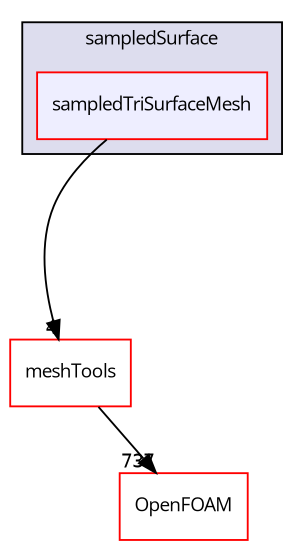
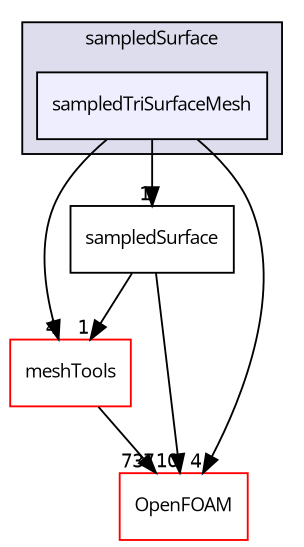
  digraph {
    compound=true
    fontname="Open Sans"
    node [fontname="Open Sans" fontsize=10 shape=box]
    edge [fontname="Open Sans" headlabel=4 labeldistance=1.5 labelfontname=Helvetica labelfontsize=10]
-   n1 [fillcolor="#eeeeff" label=sampledTriSurfaceMesh pencolor=black style=filled color=red]
+   n1 [fillcolor="#eeeeff" label=sampledTriSurfaceMesh pencolor=black style=filled]
    n2 [color=red label=meshTools]
+   n3 [label=sampledSurface]
    n4 [color=red label=OpenFOAM]
    subgraph cluster_1 {
      bgcolor="#ddddee"
      fontsize=10
      label=sampledSurface
      pencolor=black
      n1
    }
    n1 -> n2
+   n1 -> n3 [headlabel=1]
+   n1 -> n4
    n2 -> n4 [headlabel=737]
+   n3 -> n2 [headlabel=1]
+   n3 -> n4 [headlabel=10]
  }
